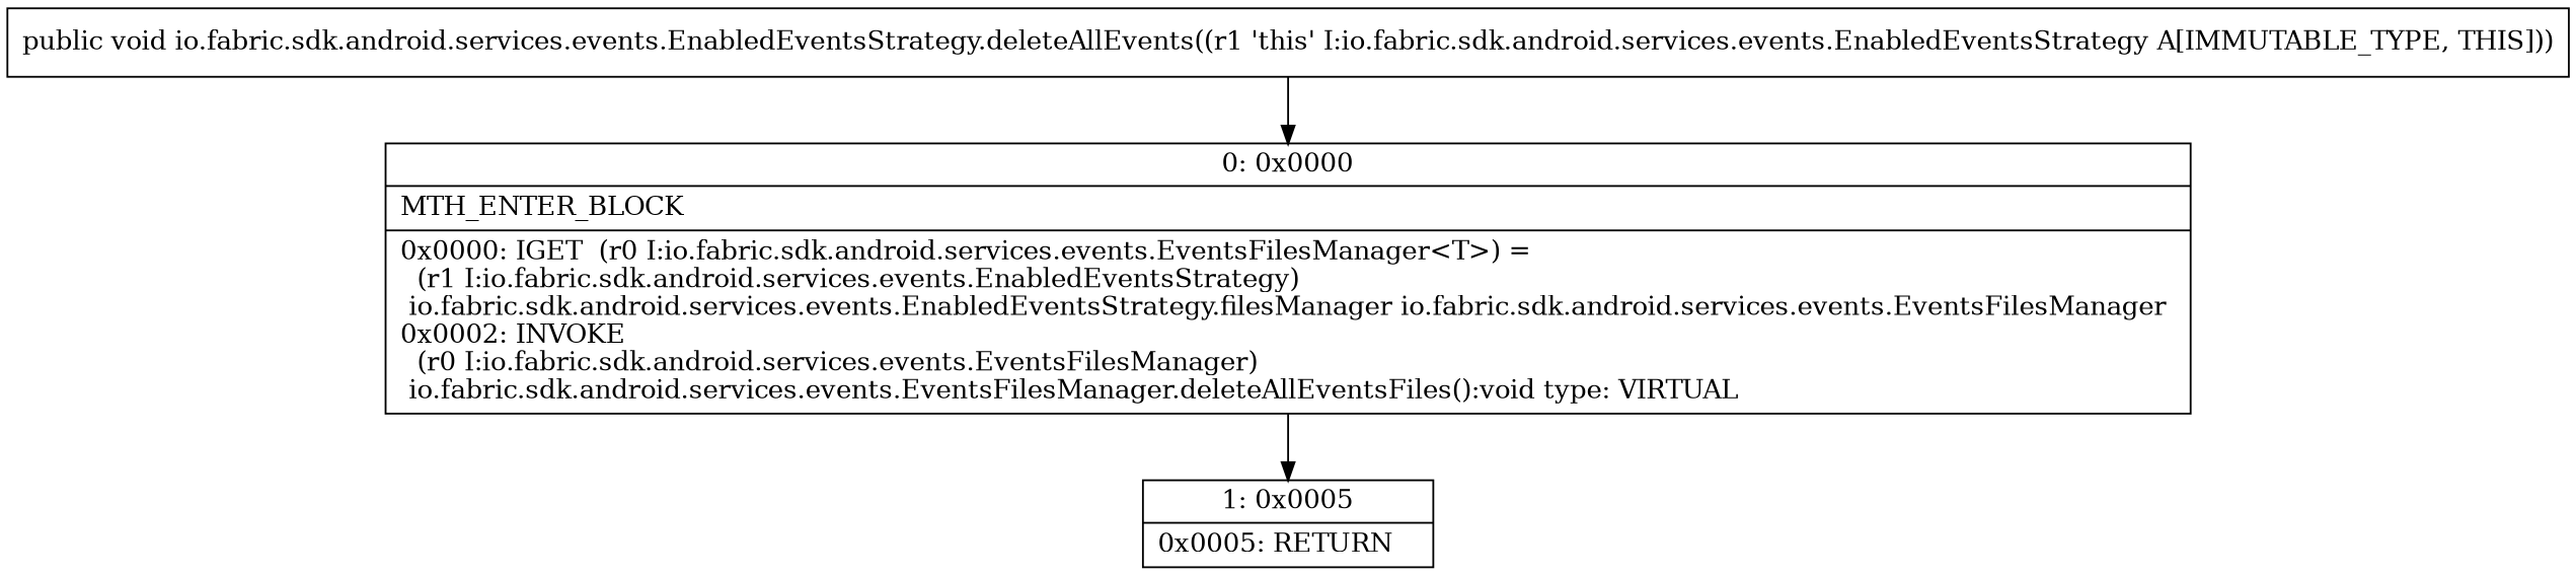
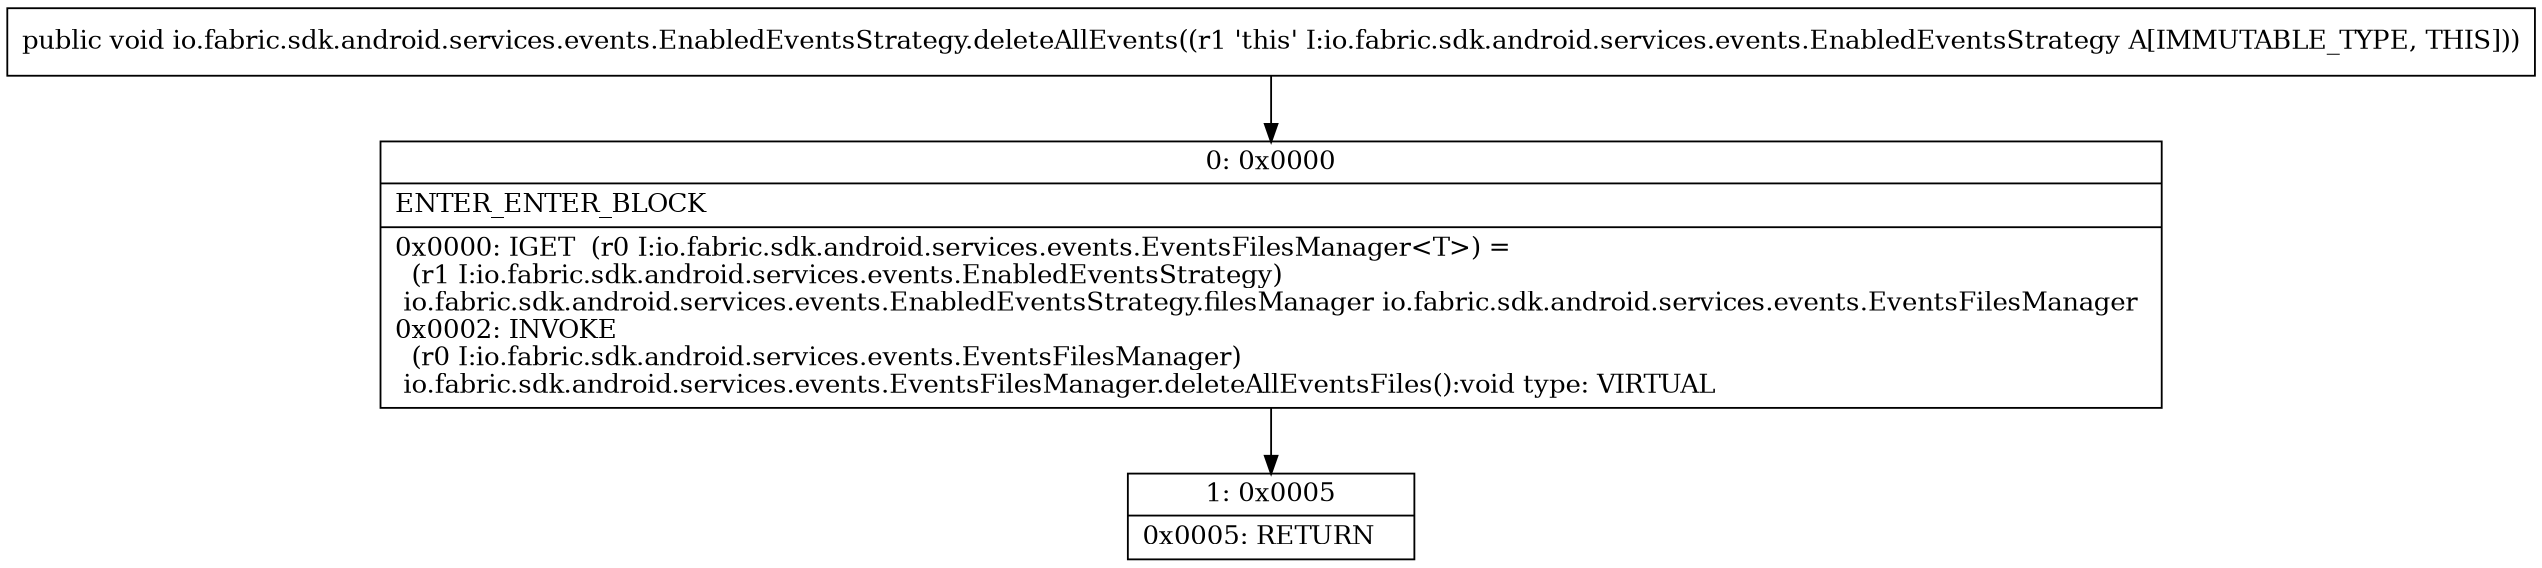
  digraph {
    fontname="DejaVu Serif"
    node [shape=record fontname="DejaVu Serif"]
    edge [fontname="DejaVu Serif"]
-   n1 [label="{0\:\ 0x0000|MTH_ENTER_BLOCK\l|0x0000: IGET  (r0 I:io.fabric.sdk.android.services.events.EventsFilesManager\<T\>) = \l  (r1 I:io.fabric.sdk.android.services.events.EnabledEventsStrategy)\l io.fabric.sdk.android.services.events.EnabledEventsStrategy.filesManager io.fabric.sdk.android.services.events.EventsFilesManager \l0x0002: INVOKE  \l  (r0 I:io.fabric.sdk.android.services.events.EventsFilesManager)\l io.fabric.sdk.android.services.events.EventsFilesManager.deleteAllEventsFiles():void type: VIRTUAL \l}"]
+   n1 [label="{0\:\ 0x0000|ENTER_ENTER_BLOCK\l|0x0000: IGET  (r0 I:io.fabric.sdk.android.services.events.EventsFilesManager\<T\>) = \l  (r1 I:io.fabric.sdk.android.services.events.EnabledEventsStrategy)\l io.fabric.sdk.android.services.events.EnabledEventsStrategy.filesManager io.fabric.sdk.android.services.events.EventsFilesManager \l0x0002: INVOKE  \l  (r0 I:io.fabric.sdk.android.services.events.EventsFilesManager)\l io.fabric.sdk.android.services.events.EventsFilesManager.deleteAllEventsFiles():void type: VIRTUAL \l}"]
    n2 [label="{1\:\ 0x0005|0x0005: RETURN   \l}"]
    n3 [label="{public void io.fabric.sdk.android.services.events.EnabledEventsStrategy.deleteAllEvents((r1 'this' I:io.fabric.sdk.android.services.events.EnabledEventsStrategy A[IMMUTABLE_TYPE, THIS])) }"]
    n1 -> n2
    n3 -> n1
  }
